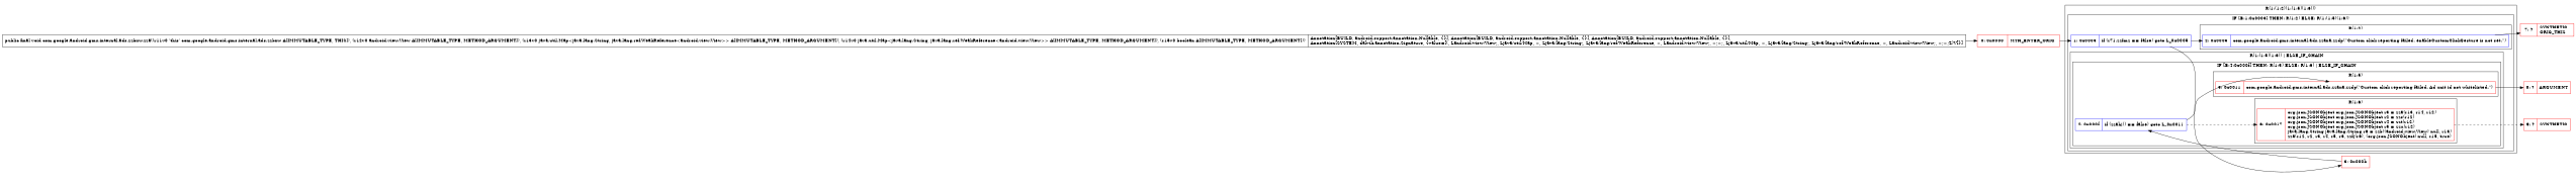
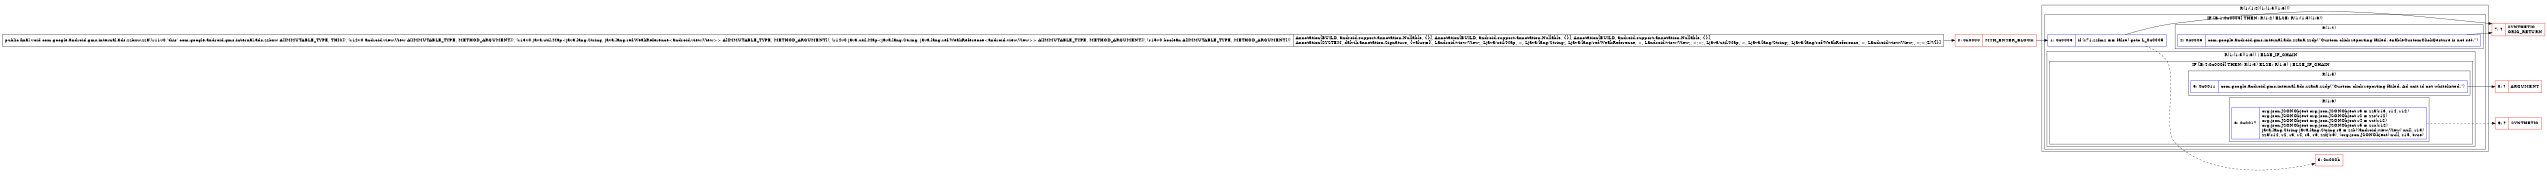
  digraph {
    rankdir=LR
    node [color=blue shape=record]
    n1 [label="{2\:\ 0x0005|com.google.android.gms.internal.ads.zzaxa.zzdp(\"Custom click reporting failed. enableCustomClickGesture is not set.\")\l}"]
-   n2 [color=red label="{5\:\ 0x0011|com.google.android.gms.internal.ads.zzaxa.zzdp(\"Custom click reporting failed. Ad unit id not whitelisted.\")\l}"]
-   n3 [color=red label="{6\:\ 0x0017|org.json.JSONObject org.json.JSONObject r3 = zza(r13, r14, r12)\lorg.json.JSONObject org.json.JSONObject r2 = zzs(r12)\lorg.json.JSONObject org.json.JSONObject r4 = zzt(r12)\lorg.json.JSONObject org.json.JSONObject r5 = zzu(r12)\ljava.lang.String java.lang.String r6 = zzb((android.view.View) null, r13)\lzza(r12, r2, r3, r4, r5, r6, zzfj(r6), (org.json.JSONObject) null, r15, true)\l}"]
-   n4 [label="{4\:\ 0x000f|if (zzahj() == false) goto L_0x0011\l}"]
+   n2 [label="{5\:\ 0x0011|com.google.android.gms.internal.ads.zzaxa.zzdp(\"Custom click reporting failed. Ad unit id not whitelisted.\")\l}"]
+   n3 [label="{6\:\ 0x0017|org.json.JSONObject org.json.JSONObject r3 = zza(r13, r14, r12)\lorg.json.JSONObject org.json.JSONObject r2 = zzs(r12)\lorg.json.JSONObject org.json.JSONObject r4 = zzt(r12)\lorg.json.JSONObject org.json.JSONObject r5 = zzu(r12)\ljava.lang.String java.lang.String r6 = zzb((android.view.View) null, r13)\lzza(r12, r2, r3, r4, r5, r6, zzfj(r6), (org.json.JSONObject) null, r15, true)\l}"]
    n5 [label="{1\:\ 0x0003|if (r71.zzfmz == false) goto L_0x0005\l}"]
-   n6 [color=red label="{7\:\ ?|SYNTHETIC\lORIG_THIS\l}"]
+   n6 [color=red label="{7\:\ ?|SYNTHETIC\lORIG_RETURN\l}"]
    n7 [color=red label="{8\:\ ?|ARGUMENT\l}"]
    n8 [color=red label="{9\:\ ?|SYNTHETIC\l}"]
    n9 [color=red label="{3\:\ 0x000b}"]
-   n10 [color=red label="{0\:\ 0x0000|MTH_ENTER_ORIG\l}"]
+   n10 [color=red label="{0\:\ 0x0000|MTH_ENTER_BLOCK\l}"]
    n11 [label="{public final void com.google.android.gms.internal.ads.zzbxw.zza((r11v0 'this' com.google.android.gms.internal.ads.zzbxw A[IMMUTABLE_TYPE, THIS]), (r12v0 android.view.View A[IMMUTABLE_TYPE, METHOD_ARGUMENT]), (r13v0 java.util.Map\<java.lang.String, java.lang.ref.WeakReference\<android.view.View\>\> A[IMMUTABLE_TYPE, METHOD_ARGUMENT]), (r14v0 java.util.Map\<java.lang.String, java.lang.ref.WeakReference\<android.view.View\>\> A[IMMUTABLE_TYPE, METHOD_ARGUMENT]), (r15v0 boolean A[IMMUTABLE_TYPE, METHOD_ARGUMENT]))  | Annotation[BUILD, android.support.annotation.Nullable, \{\}], Annotation[BUILD, android.support.annotation.Nullable, \{\}], Annotation[BUILD, android.support.annotation.Nullable, \{\}], \lAnnotation[SYSTEM, dalvik.annotation.Signature, \{value=[(, Landroid\/view\/View;, Ljava\/util\/Map, \<, Ljava\/lang\/String;, Ljava\/lang\/ref\/WeakReference, \<, Landroid\/view\/View;, \>;\>;, Ljava\/util\/Map, \<, Ljava\/lang\/String;, Ljava\/lang\/ref\/WeakReference, \<, Landroid\/view\/View;, \>;\>;Z)V]\}]\l}" color=""]
    subgraph cluster_1 {
      label="R(1:(1:2)(1:(1:5)(1:6)))"
      subgraph cluster_2 {
        label="IF [B:1:0x0003] THEN: R(1:2) ELSE: R(1:(1:5)(1:6))"
        n5
        subgraph cluster_3 {
          label="R(1:2)"
          n1
        }
        subgraph cluster_4 {
          label="R(1:(1:5)(1:6)) | ELSE_IF_CHAIN\l"
          subgraph cluster_5 {
            label="IF [B:4:0x000f] THEN: R(1:5) ELSE: R(1:6) | ELSE_IF_CHAIN\l"
-           n4
            subgraph cluster_6 {
              label="R(1:5)"
              n2
            }
            subgraph cluster_7 {
              label="R(1:6)"
              n3
            }
          }
        }
      }
    }
    n1 -> n6
    n2 -> n7
    n3 -> n8 [style=dashed]
-   n4 -> n2
-   n4 -> n3 [style=dashed]
-   n5 -> n1
-   n5 -> n9 [style=solid]
-   n9 -> n4
+   n5 -> n6
+   n5 -> n9 [style=dashed]
    n10 -> n5
    n11 -> n10
  }
